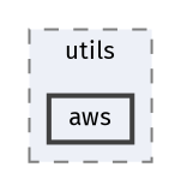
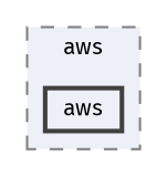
  digraph {
    compound=true
    fontname="Fira Sans"
    n1 [color=grey25 fillcolor="#edf0f7" fontname="Fira Sans" fontsize=10 height=0.2 label=aws shape=box style="filled,bold" width=0.4]
    subgraph cluster_1 {
      bgcolor="#edf0f7"
      fontsize=10
-     label=utils
+     label=aws
      pencolor=grey50
      style="filled,dashed"
      n1
    }
  }
